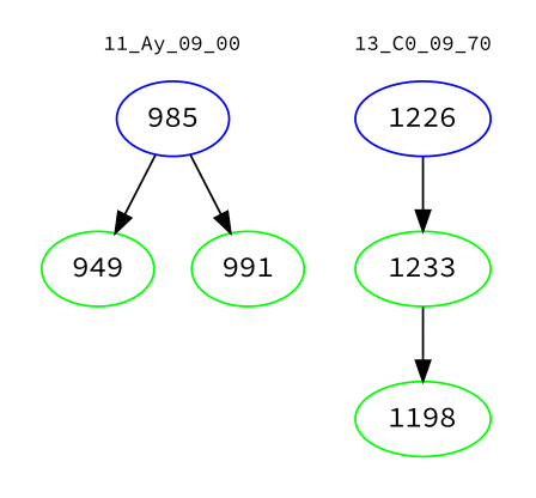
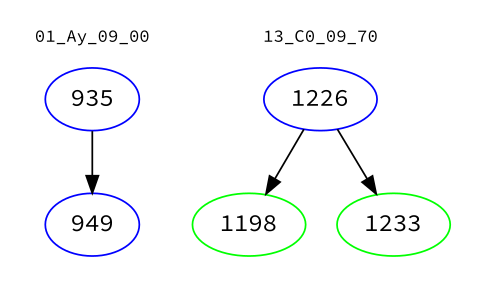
  digraph {
    fontname="Source Code Pro"
    node [color=green fontname="Source Code Pro"]
    edge [color=black fontname="Source Code Pro"]
-   n1 [color=blue label=985]
-   n2 [label=949]
-   n3 [label=991]
+   n1 [color=blue label=935]
+   n2 [color=blue label=949]
    n4 [color=blue label=1226]
    n5 [label=1198]
    n6 [label=1233]
    subgraph cluster_1 {
      color=white
      fontsize=10
-     label="11_Ay_09_00"
+     label="01_Ay_09_00"
      n1
      n2
-     n3
    }
    subgraph cluster_2 {
      color=white
      fontsize=10
      label="13_C0_09_70"
      n4
      n5
      n6
    }
    n1 -> n2
-   n1 -> n3
-   n6 -> n5
+   n4 -> n5
    n4 -> n6
  }
